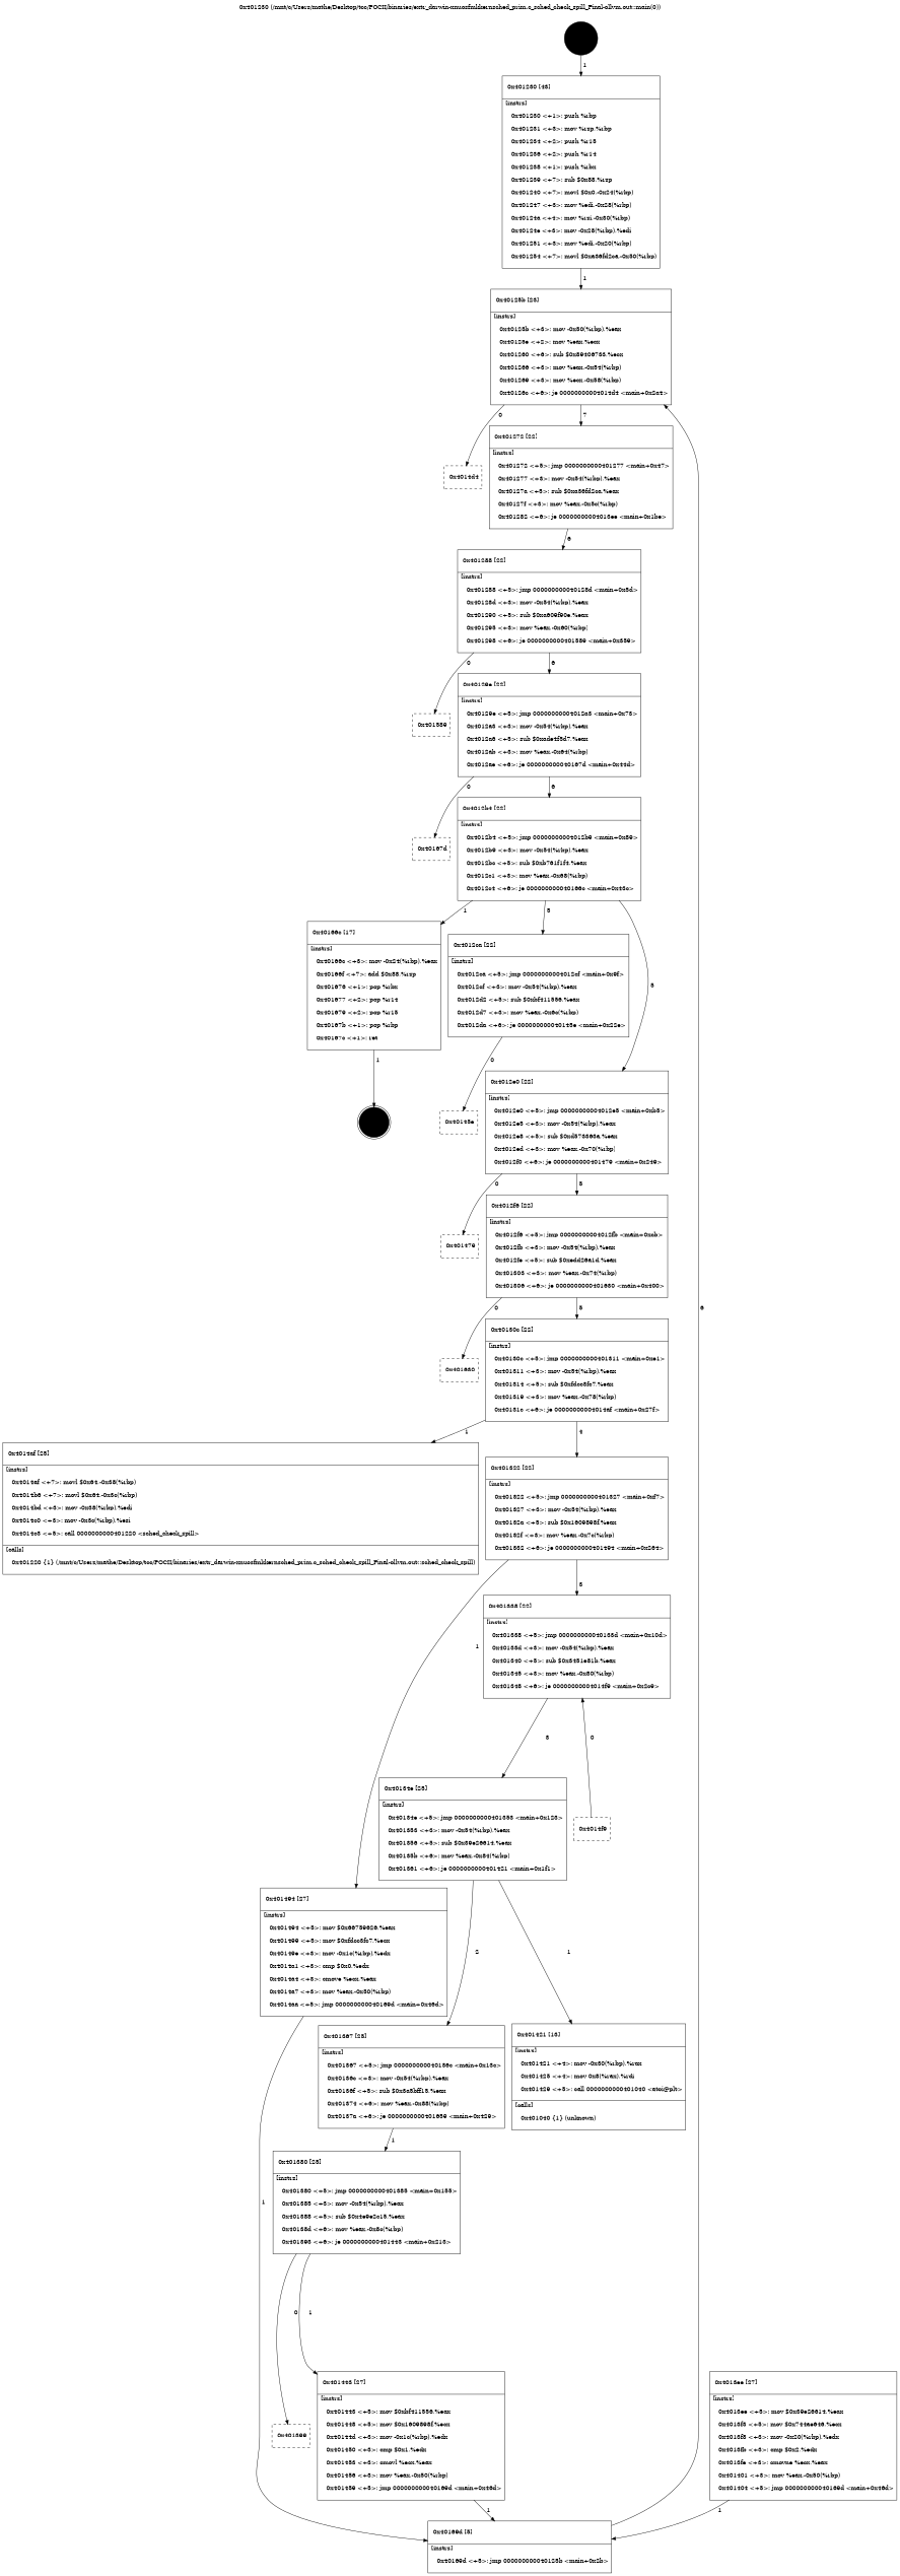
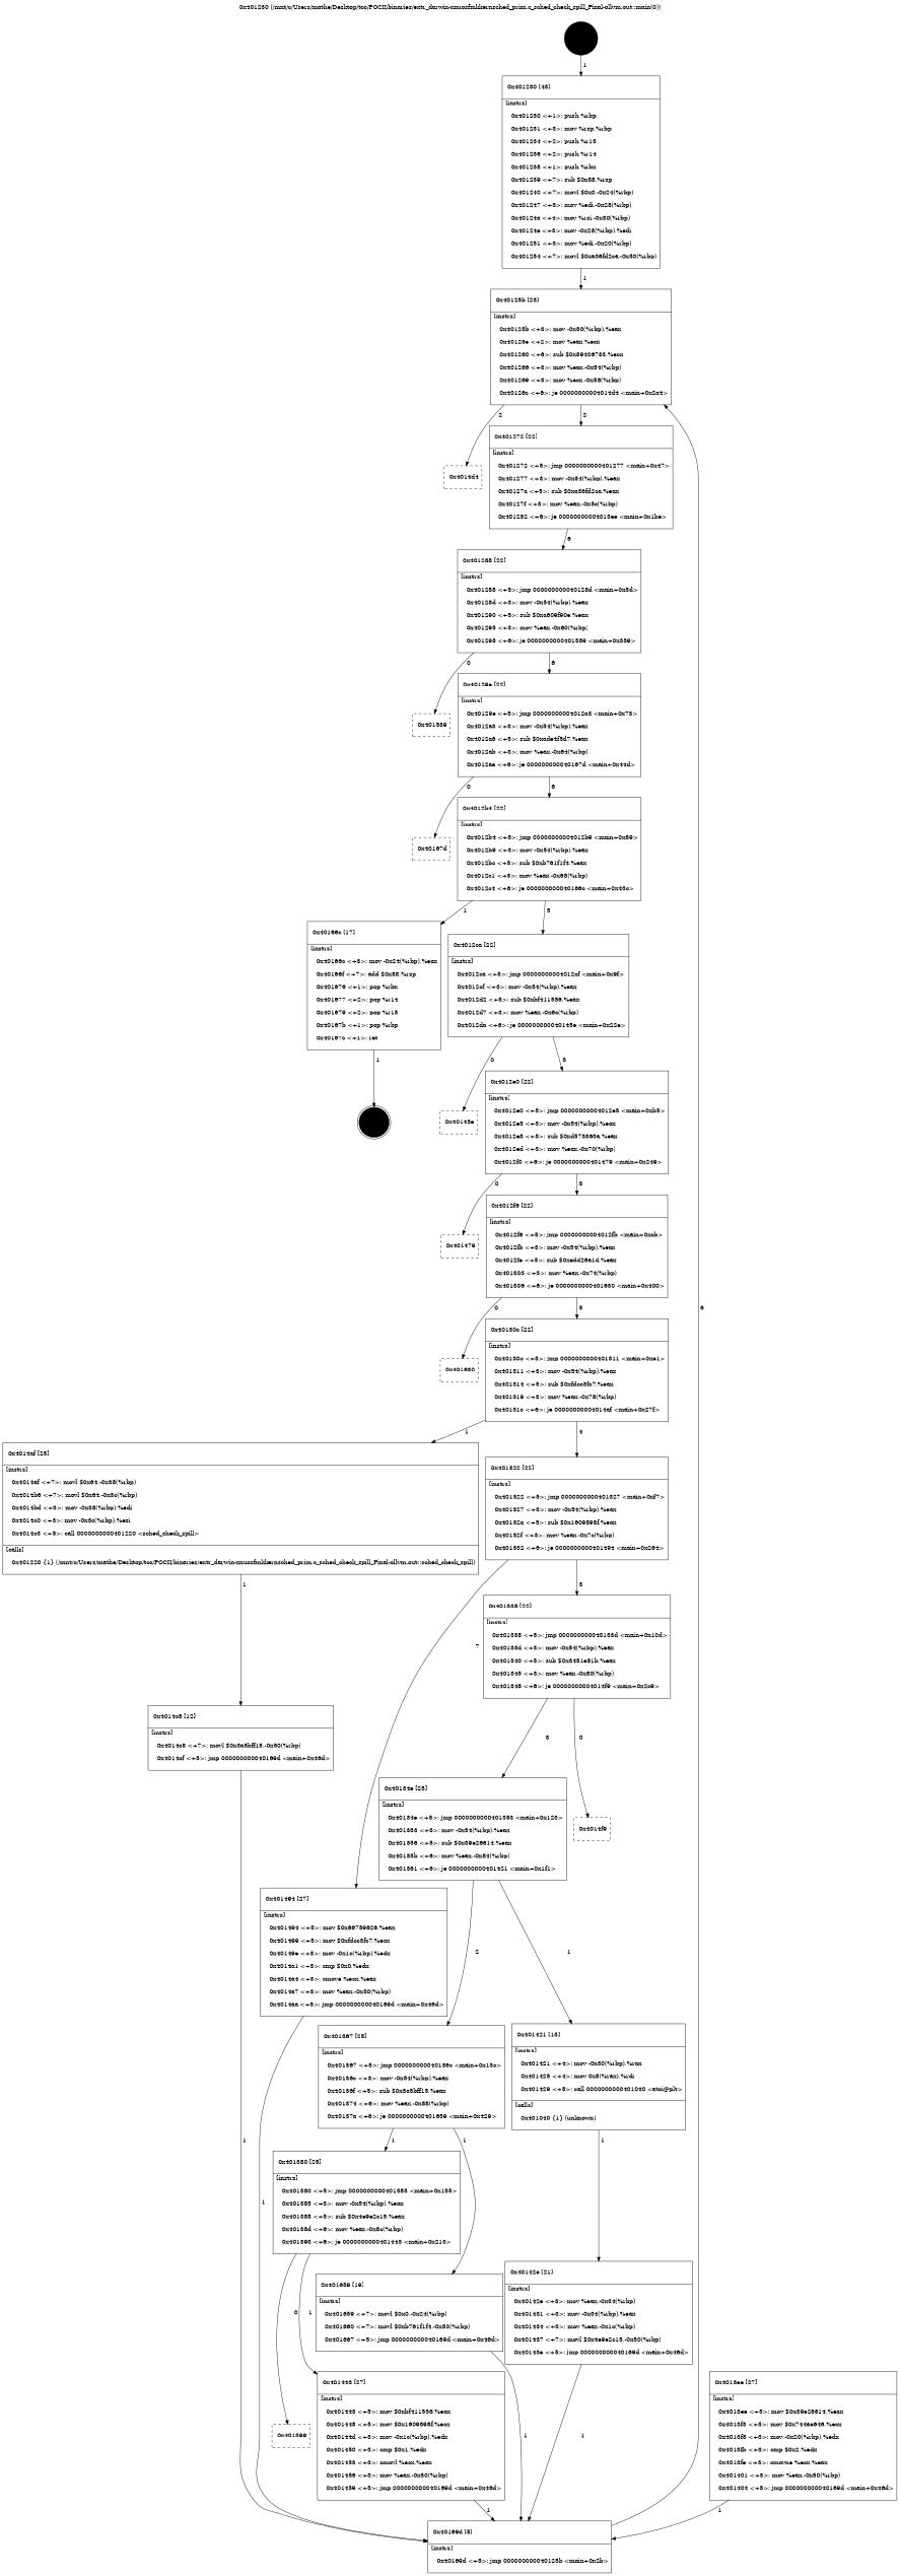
  digraph {
    label="0x401230 (/mnt/c/Users/mathe/Desktop/tcc/POCII/binaries/extr_darwin-xnuosfmkkernsched_prim.c_sched_check_spill_Final-ollvm.out::main(0))"
    labelloc=t
    node [shape=record]
    Entry [fillcolor=black height=0.3 shape=circle style=filled width=0.3]
    n2 [label="{\n     0x401230 [43]\l\n     | [instrs]\l\n     &nbsp;&nbsp;0x401230 \<+1\>: push %rbp\l\n     &nbsp;&nbsp;0x401231 \<+3\>: mov %rsp,%rbp\l\n     &nbsp;&nbsp;0x401234 \<+2\>: push %r15\l\n     &nbsp;&nbsp;0x401236 \<+2\>: push %r14\l\n     &nbsp;&nbsp;0x401238 \<+1\>: push %rbx\l\n     &nbsp;&nbsp;0x401239 \<+7\>: sub $0x88,%rsp\l\n     &nbsp;&nbsp;0x401240 \<+7\>: movl $0x0,-0x24(%rbp)\l\n     &nbsp;&nbsp;0x401247 \<+3\>: mov %edi,-0x28(%rbp)\l\n     &nbsp;&nbsp;0x40124a \<+4\>: mov %rsi,-0x30(%rbp)\l\n     &nbsp;&nbsp;0x40124e \<+3\>: mov -0x28(%rbp),%edi\l\n     &nbsp;&nbsp;0x401251 \<+3\>: mov %edi,-0x20(%rbp)\l\n     &nbsp;&nbsp;0x401254 \<+7\>: movl $0xa36fd2ca,-0x50(%rbp)\l\n  }"]
    n3 [label="{\n     0x40125b [23]\l\n     | [instrs]\l\n     &nbsp;&nbsp;0x40125b \<+3\>: mov -0x50(%rbp),%eax\l\n     &nbsp;&nbsp;0x40125e \<+2\>: mov %eax,%ecx\l\n     &nbsp;&nbsp;0x401260 \<+6\>: sub $0x89406733,%ecx\l\n     &nbsp;&nbsp;0x401266 \<+3\>: mov %eax,-0x54(%rbp)\l\n     &nbsp;&nbsp;0x401269 \<+3\>: mov %ecx,-0x58(%rbp)\l\n     &nbsp;&nbsp;0x40126c \<+6\>: je 00000000004014d4 \<main+0x2a4\>\l\n  }"]
    n4 [label="{\n     0x4014d4\l\n  }" style=dashed]
    n5 [label="{\n     0x401272 [22]\l\n     | [instrs]\l\n     &nbsp;&nbsp;0x401272 \<+5\>: jmp 0000000000401277 \<main+0x47\>\l\n     &nbsp;&nbsp;0x401277 \<+3\>: mov -0x54(%rbp),%eax\l\n     &nbsp;&nbsp;0x40127a \<+5\>: sub $0xa36fd2ca,%eax\l\n     &nbsp;&nbsp;0x40127f \<+3\>: mov %eax,-0x5c(%rbp)\l\n     &nbsp;&nbsp;0x401282 \<+6\>: je 00000000004013ee \<main+0x1be\>\l\n  }"]
    n6 [label="{\n     0x401288 [22]\l\n     | [instrs]\l\n     &nbsp;&nbsp;0x401288 \<+5\>: jmp 000000000040128d \<main+0x5d\>\l\n     &nbsp;&nbsp;0x40128d \<+3\>: mov -0x54(%rbp),%eax\l\n     &nbsp;&nbsp;0x401290 \<+5\>: sub $0xa609f90e,%eax\l\n     &nbsp;&nbsp;0x401295 \<+3\>: mov %eax,-0x60(%rbp)\l\n     &nbsp;&nbsp;0x401298 \<+6\>: je 0000000000401589 \<main+0x359\>\l\n  }"]
    n7 [label="{\n     0x4013ee [27]\l\n     | [instrs]\l\n     &nbsp;&nbsp;0x4013ee \<+5\>: mov $0x39e26614,%eax\l\n     &nbsp;&nbsp;0x4013f3 \<+5\>: mov $0x744ae646,%ecx\l\n     &nbsp;&nbsp;0x4013f8 \<+3\>: mov -0x20(%rbp),%edx\l\n     &nbsp;&nbsp;0x4013fb \<+3\>: cmp $0x2,%edx\l\n     &nbsp;&nbsp;0x4013fe \<+3\>: cmovne %ecx,%eax\l\n     &nbsp;&nbsp;0x401401 \<+3\>: mov %eax,-0x50(%rbp)\l\n     &nbsp;&nbsp;0x401404 \<+5\>: jmp 000000000040169d \<main+0x46d\>\l\n  }"]
    n8 [label="{\n     0x40169d [5]\l\n     | [instrs]\l\n     &nbsp;&nbsp;0x40169d \<+5\>: jmp 000000000040125b \<main+0x2b\>\l\n  }"]
    n9 [label="{\n     0x401589\l\n  }" style=dashed]
    n10 [label="{\n     0x40129e [22]\l\n     | [instrs]\l\n     &nbsp;&nbsp;0x40129e \<+5\>: jmp 00000000004012a3 \<main+0x73\>\l\n     &nbsp;&nbsp;0x4012a3 \<+3\>: mov -0x54(%rbp),%eax\l\n     &nbsp;&nbsp;0x4012a6 \<+5\>: sub $0xade4f5d7,%eax\l\n     &nbsp;&nbsp;0x4012ab \<+3\>: mov %eax,-0x64(%rbp)\l\n     &nbsp;&nbsp;0x4012ae \<+6\>: je 000000000040167d \<main+0x44d\>\l\n  }"]
    Exit [fillcolor=black height=0.3 peripheries=2 shape=circle style=filled width=0.3]
    n12 [label="{\n     0x40167d\l\n  }" style=dashed]
    n13 [label="{\n     0x4012b4 [22]\l\n     | [instrs]\l\n     &nbsp;&nbsp;0x4012b4 \<+5\>: jmp 00000000004012b9 \<main+0x89\>\l\n     &nbsp;&nbsp;0x4012b9 \<+3\>: mov -0x54(%rbp),%eax\l\n     &nbsp;&nbsp;0x4012bc \<+5\>: sub $0xb761f1f4,%eax\l\n     &nbsp;&nbsp;0x4012c1 \<+3\>: mov %eax,-0x68(%rbp)\l\n     &nbsp;&nbsp;0x4012c4 \<+6\>: je 000000000040166c \<main+0x43c\>\l\n  }"]
+   n14 [label="{\n     0x4014c8 [12]\l\n     | [instrs]\l\n     &nbsp;&nbsp;0x4014c8 \<+7\>: movl $0x3a5bff15,-0x50(%rbp)\l\n     &nbsp;&nbsp;0x4014cf \<+5\>: jmp 000000000040169d \<main+0x46d\>\l\n  }"]
    n15 [label="{\n     0x40166c [17]\l\n     | [instrs]\l\n     &nbsp;&nbsp;0x40166c \<+3\>: mov -0x24(%rbp),%eax\l\n     &nbsp;&nbsp;0x40166f \<+7\>: add $0x88,%rsp\l\n     &nbsp;&nbsp;0x401676 \<+1\>: pop %rbx\l\n     &nbsp;&nbsp;0x401677 \<+2\>: pop %r14\l\n     &nbsp;&nbsp;0x401679 \<+2\>: pop %r15\l\n     &nbsp;&nbsp;0x40167b \<+1\>: pop %rbp\l\n     &nbsp;&nbsp;0x40167c \<+1\>: ret\l\n  }"]
    n16 [label="{\n     0x4012ca [22]\l\n     | [instrs]\l\n     &nbsp;&nbsp;0x4012ca \<+5\>: jmp 00000000004012cf \<main+0x9f\>\l\n     &nbsp;&nbsp;0x4012cf \<+3\>: mov -0x54(%rbp),%eax\l\n     &nbsp;&nbsp;0x4012d2 \<+5\>: sub $0xbf411556,%eax\l\n     &nbsp;&nbsp;0x4012d7 \<+3\>: mov %eax,-0x6c(%rbp)\l\n     &nbsp;&nbsp;0x4012da \<+6\>: je 000000000040145e \<main+0x22e\>\l\n  }"]
    n17 [label="{\n     0x401399\l\n  }" style=dashed]
    n18 [label="{\n     0x40145e\l\n  }" style=dashed]
    n19 [label="{\n     0x4012e0 [22]\l\n     | [instrs]\l\n     &nbsp;&nbsp;0x4012e0 \<+5\>: jmp 00000000004012e5 \<main+0xb5\>\l\n     &nbsp;&nbsp;0x4012e5 \<+3\>: mov -0x54(%rbp),%eax\l\n     &nbsp;&nbsp;0x4012e8 \<+5\>: sub $0xd573363a,%eax\l\n     &nbsp;&nbsp;0x4012ed \<+3\>: mov %eax,-0x70(%rbp)\l\n     &nbsp;&nbsp;0x4012f0 \<+6\>: je 0000000000401479 \<main+0x249\>\l\n  }"]
    n20 [label="{\n     0x401443 [27]\l\n     | [instrs]\l\n     &nbsp;&nbsp;0x401443 \<+5\>: mov $0xbf411556,%eax\l\n     &nbsp;&nbsp;0x401448 \<+5\>: mov $0x1609898f,%ecx\l\n     &nbsp;&nbsp;0x40144d \<+3\>: mov -0x1c(%rbp),%edx\l\n     &nbsp;&nbsp;0x401450 \<+3\>: cmp $0x1,%edx\l\n     &nbsp;&nbsp;0x401453 \<+3\>: cmovl %ecx,%eax\l\n     &nbsp;&nbsp;0x401456 \<+3\>: mov %eax,-0x50(%rbp)\l\n     &nbsp;&nbsp;0x401459 \<+5\>: jmp 000000000040169d \<main+0x46d\>\l\n  }"]
    n21 [label="{\n     0x401479\l\n  }" style=dashed]
    n22 [label="{\n     0x4012f6 [22]\l\n     | [instrs]\l\n     &nbsp;&nbsp;0x4012f6 \<+5\>: jmp 00000000004012fb \<main+0xcb\>\l\n     &nbsp;&nbsp;0x4012fb \<+3\>: mov -0x54(%rbp),%eax\l\n     &nbsp;&nbsp;0x4012fe \<+5\>: sub $0xedd26a1d,%eax\l\n     &nbsp;&nbsp;0x401303 \<+3\>: mov %eax,-0x74(%rbp)\l\n     &nbsp;&nbsp;0x401306 \<+6\>: je 0000000000401630 \<main+0x400\>\l\n  }"]
    n23 [label="{\n     0x401380 [25]\l\n     | [instrs]\l\n     &nbsp;&nbsp;0x401380 \<+5\>: jmp 0000000000401385 \<main+0x155\>\l\n     &nbsp;&nbsp;0x401385 \<+3\>: mov -0x54(%rbp),%eax\l\n     &nbsp;&nbsp;0x401388 \<+5\>: sub $0x4e9e2c15,%eax\l\n     &nbsp;&nbsp;0x40138d \<+6\>: mov %eax,-0x8c(%rbp)\l\n     &nbsp;&nbsp;0x401393 \<+6\>: je 0000000000401443 \<main+0x213\>\l\n  }"]
    n24 [label="{\n     0x401630\l\n  }" style=dashed]
    n25 [label="{\n     0x40130c [22]\l\n     | [instrs]\l\n     &nbsp;&nbsp;0x40130c \<+5\>: jmp 0000000000401311 \<main+0xe1\>\l\n     &nbsp;&nbsp;0x401311 \<+3\>: mov -0x54(%rbp),%eax\l\n     &nbsp;&nbsp;0x401314 \<+5\>: sub $0xfdcc3fc7,%eax\l\n     &nbsp;&nbsp;0x401319 \<+3\>: mov %eax,-0x78(%rbp)\l\n     &nbsp;&nbsp;0x40131c \<+6\>: je 00000000004014af \<main+0x27f\>\l\n  }"]
+   n26 [label="{\n     0x401659 [19]\l\n     | [instrs]\l\n     &nbsp;&nbsp;0x401659 \<+7\>: movl $0x0,-0x24(%rbp)\l\n     &nbsp;&nbsp;0x401660 \<+7\>: movl $0xb761f1f4,-0x50(%rbp)\l\n     &nbsp;&nbsp;0x401667 \<+5\>: jmp 000000000040169d \<main+0x46d\>\l\n  }"]
    n27 [label="{\n     0x4014af [25]\l\n     | [instrs]\l\n     &nbsp;&nbsp;0x4014af \<+7\>: movl $0x64,-0x38(%rbp)\l\n     &nbsp;&nbsp;0x4014b6 \<+7\>: movl $0x64,-0x3c(%rbp)\l\n     &nbsp;&nbsp;0x4014bd \<+3\>: mov -0x38(%rbp),%edi\l\n     &nbsp;&nbsp;0x4014c0 \<+3\>: mov -0x3c(%rbp),%esi\l\n     &nbsp;&nbsp;0x4014c3 \<+5\>: call 0000000000401220 \<sched_check_spill\>\l\n     | [calls]\l\n     &nbsp;&nbsp;0x401220 \{1\} (/mnt/c/Users/mathe/Desktop/tcc/POCII/binaries/extr_darwin-xnuosfmkkernsched_prim.c_sched_check_spill_Final-ollvm.out::sched_check_spill)\l\n  }"]
    n28 [label="{\n     0x401322 [22]\l\n     | [instrs]\l\n     &nbsp;&nbsp;0x401322 \<+5\>: jmp 0000000000401327 \<main+0xf7\>\l\n     &nbsp;&nbsp;0x401327 \<+3\>: mov -0x54(%rbp),%eax\l\n     &nbsp;&nbsp;0x40132a \<+5\>: sub $0x1609898f,%eax\l\n     &nbsp;&nbsp;0x40132f \<+3\>: mov %eax,-0x7c(%rbp)\l\n     &nbsp;&nbsp;0x401332 \<+6\>: je 0000000000401494 \<main+0x264\>\l\n  }"]
+   n29 [label="{\n     0x40142e [21]\l\n     | [instrs]\l\n     &nbsp;&nbsp;0x40142e \<+3\>: mov %eax,-0x34(%rbp)\l\n     &nbsp;&nbsp;0x401431 \<+3\>: mov -0x34(%rbp),%eax\l\n     &nbsp;&nbsp;0x401434 \<+3\>: mov %eax,-0x1c(%rbp)\l\n     &nbsp;&nbsp;0x401437 \<+7\>: movl $0x4e9e2c15,-0x50(%rbp)\l\n     &nbsp;&nbsp;0x40143e \<+5\>: jmp 000000000040169d \<main+0x46d\>\l\n  }"]
    n30 [label="{\n     0x401494 [27]\l\n     | [instrs]\l\n     &nbsp;&nbsp;0x401494 \<+5\>: mov $0x66759626,%eax\l\n     &nbsp;&nbsp;0x401499 \<+5\>: mov $0xfdcc3fc7,%ecx\l\n     &nbsp;&nbsp;0x40149e \<+3\>: mov -0x1c(%rbp),%edx\l\n     &nbsp;&nbsp;0x4014a1 \<+3\>: cmp $0x0,%edx\l\n     &nbsp;&nbsp;0x4014a4 \<+3\>: cmove %ecx,%eax\l\n     &nbsp;&nbsp;0x4014a7 \<+3\>: mov %eax,-0x50(%rbp)\l\n     &nbsp;&nbsp;0x4014aa \<+5\>: jmp 000000000040169d \<main+0x46d\>\l\n  }"]
    n31 [label="{\n     0x401338 [22]\l\n     | [instrs]\l\n     &nbsp;&nbsp;0x401338 \<+5\>: jmp 000000000040133d \<main+0x10d\>\l\n     &nbsp;&nbsp;0x40133d \<+3\>: mov -0x54(%rbp),%eax\l\n     &nbsp;&nbsp;0x401340 \<+5\>: sub $0x3451e81b,%eax\l\n     &nbsp;&nbsp;0x401345 \<+3\>: mov %eax,-0x80(%rbp)\l\n     &nbsp;&nbsp;0x401348 \<+6\>: je 00000000004014f9 \<main+0x2c9\>\l\n  }"]
    n32 [label="{\n     0x401367 [25]\l\n     | [instrs]\l\n     &nbsp;&nbsp;0x401367 \<+5\>: jmp 000000000040136c \<main+0x13c\>\l\n     &nbsp;&nbsp;0x40136c \<+3\>: mov -0x54(%rbp),%eax\l\n     &nbsp;&nbsp;0x40136f \<+5\>: sub $0x3a5bff15,%eax\l\n     &nbsp;&nbsp;0x401374 \<+6\>: mov %eax,-0x88(%rbp)\l\n     &nbsp;&nbsp;0x40137a \<+6\>: je 0000000000401659 \<main+0x429\>\l\n  }"]
    n33 [label="{\n     0x40134e [25]\l\n     | [instrs]\l\n     &nbsp;&nbsp;0x40134e \<+5\>: jmp 0000000000401353 \<main+0x123\>\l\n     &nbsp;&nbsp;0x401353 \<+3\>: mov -0x54(%rbp),%eax\l\n     &nbsp;&nbsp;0x401356 \<+5\>: sub $0x39e26614,%eax\l\n     &nbsp;&nbsp;0x40135b \<+6\>: mov %eax,-0x84(%rbp)\l\n     &nbsp;&nbsp;0x401361 \<+6\>: je 0000000000401421 \<main+0x1f1\>\l\n  }"]
    n34 [label="{\n     0x4014f9\l\n  }" style=dashed]
    n35 [label="{\n     0x401421 [13]\l\n     | [instrs]\l\n     &nbsp;&nbsp;0x401421 \<+4\>: mov -0x30(%rbp),%rax\l\n     &nbsp;&nbsp;0x401425 \<+4\>: mov 0x8(%rax),%rdi\l\n     &nbsp;&nbsp;0x401429 \<+5\>: call 0000000000401040 \<atoi@plt\>\l\n     | [calls]\l\n     &nbsp;&nbsp;0x401040 \{1\} (unknown)\l\n  }"]
    Entry -> n2 [label=" 1"]
    n2 -> n3 [label=" 1"]
-   n3 -> n4 [label=" 0"]
-   n3 -> n5 [label=" 7"]
+   n3 -> n4 [label=" 2"]
+   n3 -> n5 [label=" 2"]
    n5 -> n6 [label=" 6"]
    n6 -> n9 [label=" 0"]
    n6 -> n10 [label=" 6"]
    n7 -> n8 [label=" 1"]
    n8 -> n3 [label=" 6"]
    n10 -> n12 [label=" 0"]
    n10 -> n13 [label=" 6"]
    n13 -> n15 [label=" 1"]
    n13 -> n16 [label=" 5"]
+   n14 -> n8 [label=" 1"]
    n15 -> Exit [label=" 1"]
    n16 -> n18 [label=" 0"]
-   n13 -> n19 [label=" 5"]
+   n16 -> n19 [label=" 5"]
    n19 -> n21 [label=" 0"]
    n19 -> n22 [label=" 5"]
    n20 -> n8 [label=" 1"]
    n22 -> n24 [label=" 0"]
    n22 -> n25 [label=" 5"]
    n23 -> n17 [label=" 0"]
    n23 -> n20 [label=" 1"]
    n25 -> n27 [label=" 1"]
    n25 -> n28 [label=" 4"]
-   n28 -> n30 [label=" 1"]
+   n26 -> n8 [label=" 1"]
+   n27 -> n14 [label=" 1"]
+   n28 -> n30 [label=" 7"]
    n28 -> n31 [label=" 3"]
+   n29 -> n8 [label=" 1"]
    n30 -> n8 [label=" 1"]
    n31 -> n33 [label=" 3"]
-   n34 -> n31 [label=" 0"]
+   n31 -> n34 [label=" 0"]
    n32 -> n23 [label=" 1"]
+   n32 -> n26 [label=" 1"]
    n33 -> n32 [label=" 2"]
    n33 -> n35 [label=" 1"]
+   n35 -> n29 [label=" 1"]
  }
